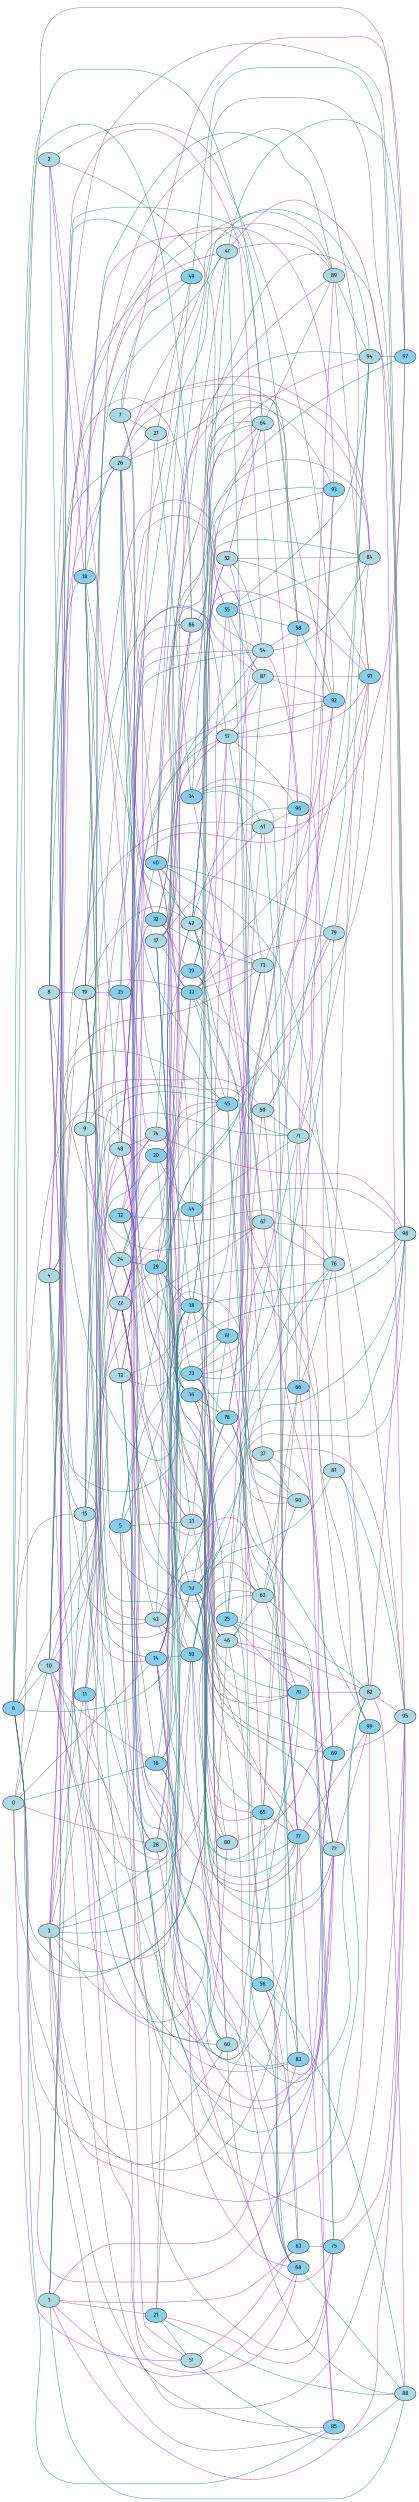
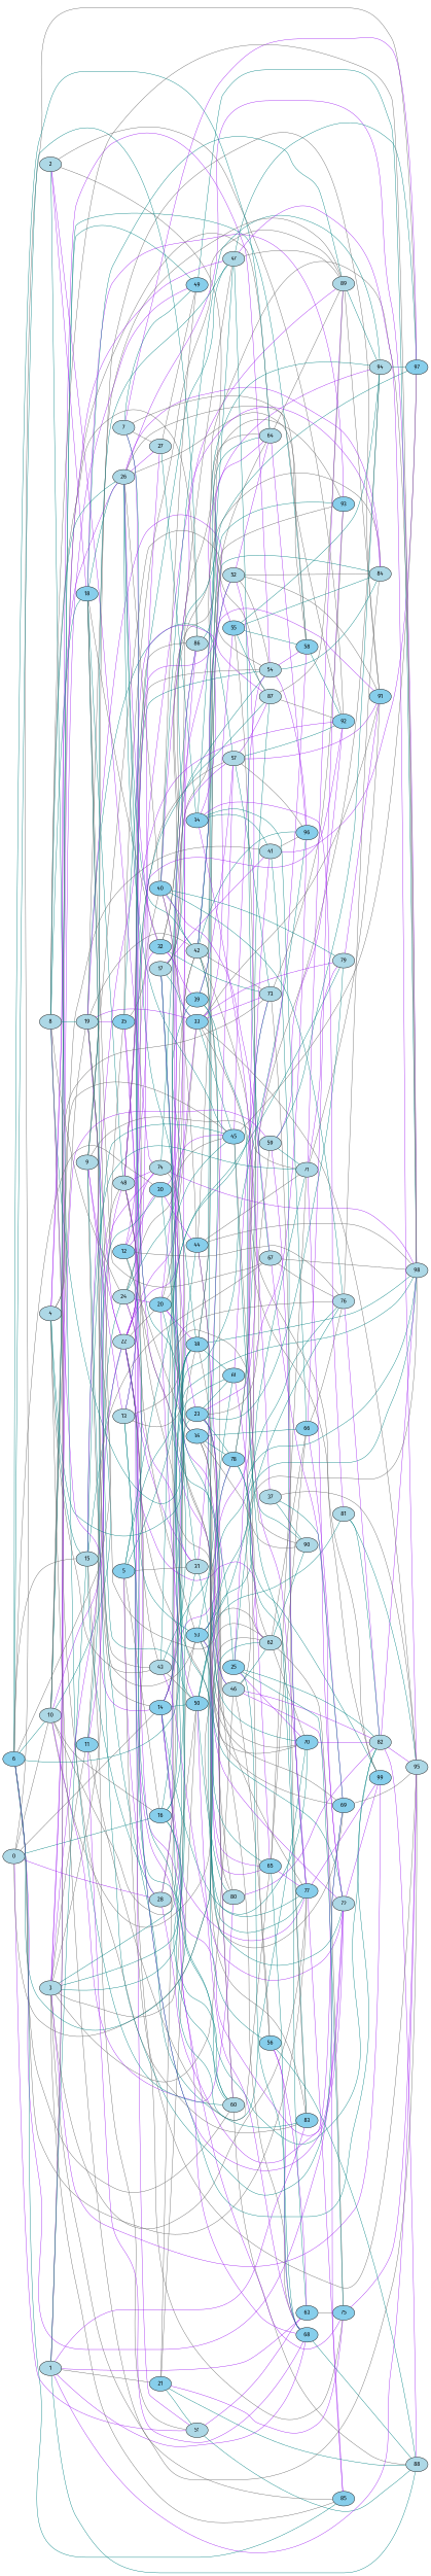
  graph {
    fontname="Fira Sans"
    rankdir=LR
    node [fillcolor=lightblue fontname="Fira Sans" style=filled]
    edge [color=teal fontname="Fira Sans"]
    0
    10
    14 [fillcolor=skyblue]
    16 [fillcolor=skyblue]
    28
    51
    62
    97 [fillcolor=skyblue]
    49 [fillcolor=skyblue]
    74
    58 [fillcolor=skyblue]
    19
    24
    41
    50 [fillcolor=skyblue]
    80
    60
    77 [fillcolor=skyblue]
    72
    86
    42
    44 [fillcolor=skyblue]
    57
    70 [fillcolor=skyblue]
    38 [fillcolor=skyblue]
    98
    82
    96 [fillcolor=skyblue]
    69 [fillcolor=skyblue]
    78 [fillcolor=skyblue]
    84
    63 [fillcolor=skyblue]
    88
    75 [fillcolor=skyblue]
    90
    66 [fillcolor=skyblue]
    92 [fillcolor=skyblue]
    22
    53 [fillcolor=skyblue]
    35 [fillcolor=skyblue]
    43
    91 [fillcolor=skyblue]
    33 [fillcolor=skyblue]
    55 [fillcolor=skyblue]
    31
    54
-   29 [fillcolor=skyblue]
+   29 [fillcolor=skyblue label=20]
    39 [fillcolor=skyblue]
    68 [fillcolor=skyblue]
    76
    81
    85 [fillcolor=skyblue]
    99 [fillcolor=skyblue]
    64
    73
    46
    52
    71
    93 [fillcolor=skyblue]
    87
    61 [fillcolor=skyblue]
    83 [fillcolor=skyblue]
    95
    94
    1
    15
    21 [fillcolor=skyblue]
    45 [fillcolor=skyblue]
    89
    79
    2
    18 [fillcolor=skyblue]
    48
    67
    26
    32 [fillcolor=skyblue]
    27
    40 [fillcolor=skyblue]
    3
    11 [fillcolor=skyblue]
    23 [fillcolor=skyblue]
    47
    59
    30 [fillcolor=skyblue]
    65 [fillcolor=skyblue]
    56 [fillcolor=skyblue]
    36 [fillcolor=skyblue]
    4
    34 [fillcolor=skyblue]
    5 [fillcolor=skyblue]
    6 [fillcolor=skyblue]
    7
    25 [fillcolor=skyblue]
    37
    8
    9
    13
    12 [fillcolor=skyblue]
    17
    0 -- 10 [color=gray40]
    0 -- 14 [color=gray40]
    0 -- 16
    0 -- 28 [color=purple]
    0 -- 51 [color=purple]
    0 -- 62 [color=gray40]
    0 -- 97 [color=gray40]
    10 -- 16 [color=gray40]
    10 -- 62 [color=gray40]
    10 -- 49
    10 -- 74 [color=purple]
    10 -- 58
    10 -- 19 [color=gray40]
    10 -- 24
    10 -- 41 [color=gray40]
    10 -- 50 [color=gray40]
    10 -- 80 [color=purple]
    14 -- 50
    14 -- 60
    14 -- 77 [color=purple]
    14 -- 72 [color=purple]
    14 -- 86 [color=purple]
    14 -- 42 [color=gray40]
    14 -- 44
    14 -- 57 [color=purple]
    14 -- 70
    16 -- 60
    16 -- 38
    16 -- 98
    16 -- 82
    16 -- 96
    28 -- 69 [color=purple]
    28 -- 78 [color=purple]
    28 -- 84 [color=gray40]
    51 -- 63 [color=purple]
    51 -- 88
    62 -- 70 [color=gray40]
    62 -- 75 [color=gray40]
    62 -- 90
    62 -- 66 [color=gray40]
    49 -- 98
    74 -- 80 [color=gray40]
    74 -- 86
    74 -- 98 [color=purple]
    58 -- 92
    19 -- 42 [color=gray40]
    19 -- 57
    19 -- 70
    19 -- 22 [color=purple]
    19 -- 53 [color=gray40]
    19 -- 35 [color=purple]
    19 -- 43 [color=gray40]
    19 -- 91 [color=gray40]
    19 -- 33 [color=purple]
    19 -- 55 [color=purple]
    24 -- 42 [color=gray40]
    24 -- 69 [color=gray40]
    24 -- 31 [color=purple]
    24 -- 54
    24 -- 29 [color=purple]
    24 -- 39
    41 -- 97 [color=purple]
    41 -- 77
    41 -- 96 [color=gray40]
    50 -- 80
    50 -- 98
    50 -- 68 [color=purple]
    50 -- 76
    50 -- 81
    80 -- 82 [color=purple]
    60 -- 88 [color=gray40]
    77 -- 85 [color=purple]
    77 -- 99 [color=purple]
    72 -- 99 [color=purple]
    86 -- 64
    42 -- 97
    42 -- 96
    42 -- 91 [color=purple]
    42 -- 68 [color=gray40]
    42 -- 99 [color=gray40]
    42 -- 73 [color=gray40]
    42 -- 46
    42 -- 52
    44 -- 60 [color=purple]
    44 -- 77 [color=gray40]
    44 -- 98 [color=gray40]
    44 -- 71 [color=gray40]
    44 -- 93 [color=gray40]
    57 -- 96 [color=gray40]
    57 -- 92
    57 -- 91 [color=purple]
    57 -- 73
    57 -- 87 [color=purple]
    70 -- 82 [color=purple]
    38 -- 60 [color=gray40]
    38 -- 98
    38 -- 84
    38 -- 64 [color=gray40]
    38 -- 61
    82 -- 98 [color=purple]
    82 -- 88 [color=purple]
    82 -- 95 [color=purple]
    69 -- 95 [color=gray40]
    78 -- 99
    78 -- 87
    78 -- 83
    78 -- 94 [color=gray40]
    63 -- 75 [color=gray40]
    75 -- 95 [color=purple]
    66 -- 69 [color=purple]
    66 -- 76 [color=gray40]
    66 -- 93 [color=purple]
    22 -- 62 [color=purple]
    22 -- 72 [color=purple]
    22 -- 57 [color=gray40]
    22 -- 75 [color=gray40]
    22 -- 92 [color=purple]
    22 -- 53
    22 -- 43 [color=gray40]
    22 -- 33 [color=purple]
    22 -- 31 [color=purple]
    22 -- 29 [color=gray40]
    22 -- 45 [color=purple]
    22 -- 89 [color=purple]
    53 -- 77
    53 -- 72
    53 -- 98
    53 -- 96 [color=purple]
    53 -- 71
    53 -- 61
    53 -- 83 [color=gray40]
    53 -- 65 [color=purple]
    35 -- 51 [color=purple]
    35 -- 89 [color=gray40]
    35 -- 40 [color=gray40]
    35 -- 47
    35 -- 65 [color=purple]
    43 -- 50 [color=gray40]
    43 -- 72 [color=purple]
    43 -- 78
    43 -- 54
    33 -- 91 [color=gray40]
    33 -- 55 [color=purple]
    33 -- 99 [color=gray40]
    33 -- 73 [color=purple]
    33 -- 95 [color=gray40]
    33 -- 45
    33 -- 79 [color=purple]
    55 -- 58
    55 -- 84
    55 -- 87
    55 -- 94
    55 -- 56 [color=gray40]
    31 -- 77
    31 -- 57 [color=purple]
    54 -- 58 [color=purple]
    54 -- 96 [color=purple]
    54 -- 84
    29 -- 50 [color=purple]
    29 -- 38 [color=purple]
    29 -- 33 [color=gray40]
    29 -- 94 [color=purple]
    29 -- 45 [color=gray40]
    29 -- 65
    29 -- 36 [color=purple]
    39 -- 57 [color=purple]
    39 -- 70
    39 -- 90
    39 -- 93
    68 -- 88
    76 -- 82 [color=purple]
    76 -- 84 [color=gray40]
    81 -- 82
    81 -- 95
    64 -- 96 [color=purple]
    64 -- 89 [color=gray40]
    73 -- 93 [color=gray40]
    73 -- 83 [color=gray40]
    46 -- 62
    46 -- 98 [color=gray40]
    46 -- 82 [color=purple]
    46 -- 85 [color=purple]
    46 -- 56 [color=gray40]
    52 -- 77 [color=purple]
    52 -- 84 [color=gray40]
    52 -- 91 [color=gray40]
    52 -- 54 [color=gray40]
    52 -- 64 [color=purple]
    71 -- 72 [color=purple]
    71 -- 91 [color=gray40]
    71 -- 89 [color=purple]
    71 -- 79 [color=purple]
    87 -- 92 [color=gray40]
-   87 -- 91 [color=gray40]
+   87 -- 89 [color=gray40]
    61 -- 73 [color=purple]
    61 -- 65 [color=purple]
    94 -- 97
    1 -- 49 [color=purple]
    1 -- 63 [color=purple]
    1 -- 88
    1 -- 68 [color=purple]
    1 -- 64 [color=gray40]
    1 -- 83 [color=purple]
    1 -- 95 [color=purple]
    1 -- 15
    1 -- 21 [color=gray40]
    15 -- 28
    15 -- 51 [color=gray40]
    15 -- 22
    15 -- 71
    15 -- 87 [color=purple]
    15 -- 45
    21 -- 51
    21 -- 50 [color=gray40]
    21 -- 38 [color=gray40]
    21 -- 88
    21 -- 75 [color=purple]
    45 -- 97 [color=gray40]
    45 -- 63
    45 -- 90 [color=gray40]
    45 -- 54 [color=purple]
    89 -- 91 [color=gray40]
    89 -- 94
    79 -- 91 [color=purple]
    2 -- 74 [color=purple]
    2 -- 60
    2 -- 92 [color=gray40]
    2 -- 87 [color=gray40]
    2 -- 18 [color=purple]
    18 -- 62 [color=gray40]
    18 -- 50
    18 -- 93 [color=purple]
    18 -- 89
    18 -- 48
    18 -- 67 [color=gray40]
    18 -- 26
    18 -- 32 [color=gray40]
    48 -- 74 [color=purple]
    48 -- 80 [color=gray40]
    48 -- 86 [color=gray40]
    48 -- 70 [color=gray40]
    48 -- 92 [color=purple]
    48 -- 53 [color=gray40]
    48 -- 54 [color=gray40]
    48 -- 68 [color=purple]
    48 -- 64 [color=purple]
    67 -- 72 [color=purple]
    67 -- 98 [color=gray40]
    67 -- 76 [color=gray40]
    26 -- 58 [color=gray40]
    26 -- 42
    26 -- 38
-   26 -- 98 [color=gray40]
+   26 -- 98 [color=purple]
    26 -- 84 [color=purple]
    26 -- 92 [color=gray40]
    26 -- 45
    26 -- 32 [color=purple]
    26 -- 27 [color=purple]
    26 -- 40 [color=gray40]
    32 -- 98 [color=gray40]
    32 -- 33 [color=purple]
    32 -- 39 [color=purple]
    32 -- 64 [color=gray40]
    32 -- 73
    27 -- 49 [color=gray40]
    27 -- 34
    40 -- 49 [color=gray40]
    40 -- 72 [color=purple]
    40 -- 42
    40 -- 44 [color=gray40]
    40 -- 84 [color=purple]
    40 -- 76
    40 -- 94
    40 -- 79
    40 -- 67 [color=purple]
    3 -- 77 [color=gray40]
    3 -- 53 [color=gray40]
    3 -- 31
    3 -- 85 [color=gray40]
    3 -- 99 [color=purple]
    3 -- 46 [color=gray40]
    3 -- 61
    3 -- 95 [color=gray40]
    3 -- 48 [color=purple]
    3 -- 67 [color=gray40]
    3 -- 11 [color=gray40]
    3 -- 23
    3 -- 47 [color=purple]
    3 -- 59 [color=purple]
    11 -- 22 [color=purple]
    11 -- 35 [color=gray40]
    11 -- 68 [color=purple]
    11 -- 30
    11 -- 65 [color=gray40]
    23 -- 58 [color=purple]
    23 -- 72
    23 -- 69 [color=gray40]
    23 -- 78
    23 -- 46 [color=purple]
    23 -- 61
    23 -- 79
    23 -- 59 [color=gray40]
    47 -- 97
    47 -- 95 [color=purple]
    47 -- 89 [color=gray40]
    47 -- 67
    59 -- 77 [color=purple]
    59 -- 92 [color=purple]
    59 -- 71
    59 -- 94
    30 -- 86 [color=purple]
    30 -- 44 [color=purple]
    30 -- 36
    65 -- 77 [color=purple]
    65 -- 66 [color=gray40]
    65 -- 68
    65 -- 71 [color=gray40]
    56 -- 63 [color=purple]
    56 -- 88
    56 -- 68 [color=purple]
    36 -- 62 [color=gray40]
    36 -- 70 [color=gray40]
    36 -- 69 [color=gray40]
    36 -- 78
    36 -- 66
    4 -- 38
    4 -- 43 [color=gray40]
    4 -- 54 [color=purple]
    4 -- 85 [color=gray40]
    4 -- 73 [color=gray40]
    4 -- 15
    4 -- 45 [color=gray40]
    4 -- 26 [color=purple]
    34 -- 41
    34 -- 66
    34 -- 81 [color=purple]
    34 -- 52 [color=purple]
    34 -- 47
    34 -- 37 [color=purple]
    5 -- 16 [color=gray40]
    5 -- 28 [color=purple]
    5 -- 31 [color=gray40]
    5 -- 73
    5 -- 95 [color=gray40]
    5 -- 45
    5 -- 79
    6 -- 10
    6 -- 62
    6 -- 60 [color=gray40]
    6 -- 77 [color=gray40]
    6 -- 72 [color=purple]
    6 -- 86
    6 -- 38
    6 -- 85
    6 -- 64
    6 -- 15 [color=gray40]
    6 -- 48 [color=gray40]
    6 -- 30 [color=gray40]
    7 -- 97 [color=purple]
    7 -- 49
    7 -- 58 [color=gray40]
    7 -- 75 [color=purple]
    7 -- 27 [color=gray40]
    7 -- 25
    25 -- 41 [color=purple]
    25 -- 70 [color=purple]
    25 -- 82
    25 -- 75
    25 -- 68
    25 -- 76
    37 -- 69
    37 -- 90
    37 -- 95 [color=gray40]
    8 -- 14 [color=purple]
    8 -- 19
    8 -- 24 [color=gray40]
    8 -- 86 [color=gray40]
    8 -- 38
    8 -- 98 [color=gray40]
    8 -- 83 [color=gray40]
    8 -- 18
    8 -- 26
    9 -- 14 [color=gray40]
    9 -- 69
    9 -- 22 [color=purple]
    9 -- 54 [color=gray40]
    9 -- 71 [color=gray40]
    9 -- 89 [color=gray40]
    9 -- 47
    9 -- 13 [color=purple]
    13 -- 82
    13 -- 90 [color=gray40]
    13 -- 76 [color=gray40]
    13 -- 87
    13 -- 83
    13 -- 32 [color=purple]
    12 -- 74 [color=purple]
    12 -- 60
    12 -- 76 [color=gray40]
    12 -- 27 [color=purple]
    12 -- 30 [color=purple]
    12 -- 36 [color=gray40]
    17 -- 41 [color=purple]
    17 -- 33
    17 -- 31
    17 -- 93 [color=gray40]
    17 -- 94
    17 -- 23 [color=purple]
    17 -- 47 [color=gray40]
    17 -- 56
  }
